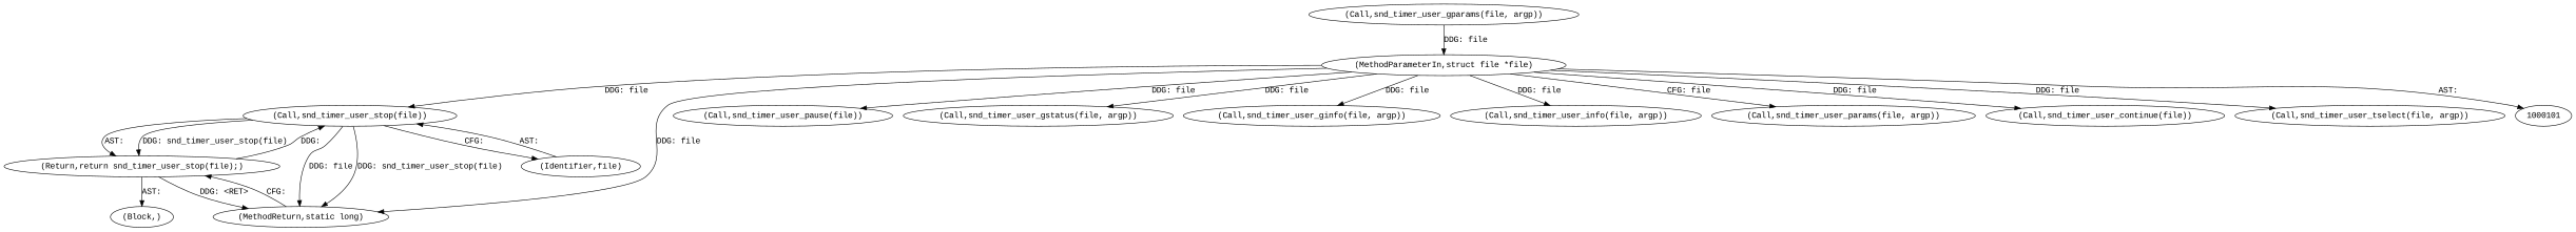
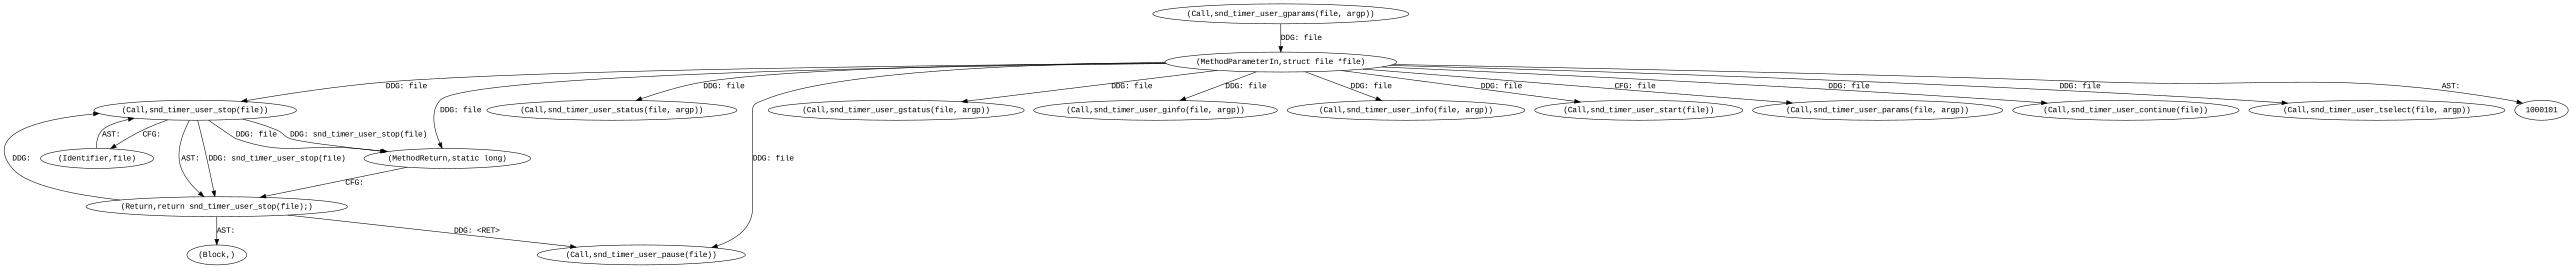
  digraph {
    fontname="Liberation Mono"
    node [fontname="Liberation Mono"]
    edge [fontname="Liberation Mono"]
    n1 [label="(Call,snd_timer_user_stop(file))"]
    n2 [label="(Return,return snd_timer_user_stop(file);)"]
    n3 [label="(MethodReturn,static long)"]
    n4 [label="(Identifier,file)"]
    n5 [label="(Block,)"]
    n6 [label="(MethodParameterIn,struct file *file)"]
+   n7 [label="(Call,snd_timer_user_status(file, argp))"]
    n8 [label="(Call,snd_timer_user_pause(file))"]
    n9 [label="(Call,snd_timer_user_gstatus(file, argp))"]
    n10 [label="(Call,snd_timer_user_ginfo(file, argp))"]
    n11 [label="(Call,snd_timer_user_info(file, argp))"]
+   n12 [label="(Call,snd_timer_user_start(file))"]
    n13 [label="(Call,snd_timer_user_params(file, argp))"]
    n14 [label="(Call,snd_timer_user_continue(file))"]
    n15 [label="(Call,snd_timer_user_tselect(file, argp))"]
    1000101
    n17 [label="(Call,snd_timer_user_gparams(file, argp))"]
    n1 -> n2 [label="AST: "]
    n1 -> n2 [label="DDG: snd_timer_user_stop(file)"]
    n1 -> n3 [label="DDG: file"]
    n1 -> n3 [label="DDG: snd_timer_user_stop(file)"]
    n1 -> n4 [label="CFG: "]
    n2 -> n1 [label="DDG: "]
-   n2 -> n3 [label="DDG: <RET>"]
+   n2 -> n8 [label="DDG: <RET>"]
    n2 -> n5 [label="AST: "]
    n3 -> n2 [label="CFG: "]
    n4 -> n1 [label="AST: "]
    n6 -> n1 [label="DDG: file"]
    n6 -> n3 [label="DDG: file"]
+   n6 -> n7 [label="DDG: file"]
    n6 -> n8 [label="DDG: file"]
    n6 -> n9 [label="DDG: file"]
    n6 -> n10 [label="DDG: file"]
    n6 -> n11 [label="DDG: file"]
+   n6 -> n12 [label="DDG: file"]
    n6 -> n13 [label="CFG: file"]
    n6 -> n14 [label="DDG: file"]
    n6 -> n15 [label="DDG: file"]
    n6 -> 1000101 [label="AST: "]
    n17 -> n6 [label="DDG: file"]
  }
